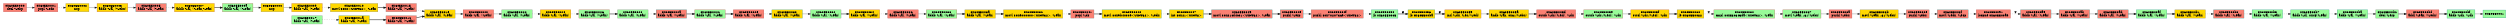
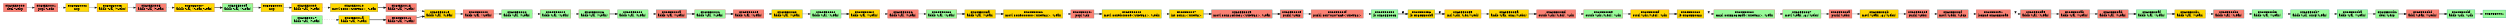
  digraph {
    rankdir=LR
    node [color=brown fillcolor=salmon shape=rectangle style=filled]
    edge [color="#000000" style=dotted]
    n1 [label="0x60550000\ndecl %ebp"]
    n2 [label="0x60550001\npopl %edx"]
    n3 [color=gray40 fillcolor=gold label="0x60550002\nnop "]
    n4 [fillcolor=gold label="0x60550003\naddb %al, (%ebx)"]
    n5 [color=teal label="0x60550005\naddb %al, (%eax)"]
    n6 [fillcolor=gold label="0x60550007\naddb %al, (%eax,%eax)"]
    n7 [fillcolor=palegreen label="0x6055000a\naddb %al, (%eax)"]
    n8 [color=gray40 fillcolor=gold label="0x6055000c\nnop "]
    n9 [fillcolor=gold label="0x6055000e\naddb %al, (%eax)"]
    n10 [color=gray40 fillcolor=gold label="0x60550010\nmovl $0x0<UINT32>, %eax"]
    n11 [color=gray40 label="0x60550015\naddb %al, (%eax)"]
    n12 [color=gray40 fillcolor=gold label="0x6055001e\naddb %al, (%eax)"]
    n13 [color=gray40 fillcolor=palegreen label="0x60550017\naddb %al, (%eax)"]
    n14 [color=teal fillcolor=gold label="0x6055001a\naddb %al, (%eax)"]
    n15 [color=gray40 label="0x6055001c\naddb %al, (%eax)"]
    n16 [label="0x60550020\naddb %al, (%eax)"]
    n17 [color=gray40 fillcolor=palegreen label="0x60550022\naddb %al, (%eax)"]
-   n18 [fillcolor=gold label="0x60550024\naddb %al, (%eax)"]
+   n18 [fillcolor=palegreen label="0x60550024\naddb %al, (%eax)"]
    n19 [fillcolor=palegreen label="0x60550026\naddb %al, (%eax)"]
    n20 [color=gray40 fillcolor=palegreen label="0x60550028\naddb %al, (%eax)"]
    n21 [color=teal label="0x6055002a\naddb %al, (%eax)"]
    n22 [fillcolor=palegreen label="0x6055002c\naddb %al, (%eax)"]
    n23 [label="0x6055002e\naddb %al, (%eax)"]
    n24 [color=teal fillcolor=gold label="0x60550030\naddb %al, (%eax)"]
    n25 [color=gray40 fillcolor=palegreen label="0x60550032\naddb %al, (%eax)"]
    n26 [fillcolor=gold label="0x60550034\naddb %al, (%eax)"]
    n27 [label="0x60550036\naddb %al, (%eax)"]
    n28 [fillcolor=palegreen label="0x60550038\naddb %al, (%eax)"]
    n29 [color=gray40 fillcolor=gold label="0x6055003a\naddb %al, (%eax)"]
    n30 [color=gray40 fillcolor=gold label="0x6055003c\nmovl $0xe000000<UINT32>, %eax"]
    n31 [color=gray40 label="0x60550041\npopl %ds"]
    n32 [color=teal fillcolor=gold label="0x60550042\nmovl $0x9b4000e<UINT32>, %edx"]
    n33 [color=teal fillcolor=gold label="0x60550047\nint $0x21<UINT8>"]
    n34 [color=teal label="0x60550049\nmovl $0x21cd4c01<UINT32>, %eax"]
    n35 [color=teal label="0x6055004e\npushl %esp"]
    n36 [color=gray40 label="0x6055004f\npushl $0x70207369<UINT32>"]
    n37 [color=teal fillcolor=palegreen label="0x60550054\njb 0x605500c5"]
    n38 [color=teal fillcolor=gold label="0x60550056\njb 0x605500ba"]
    n39 [fillcolor=gold label="0x60550059\ninsl %dx, %es:(%edi)"]
    n40 [color=gray40 fillcolor=gold label="0x6055005a\nandb %ah, 0x61(%ebx)"]
    n41 [label="0x6055005d\noutsb %ds:(%esi), %dx"]
    n42 [fillcolor=palegreen label="0x6055005e\noutsb %ds:(%esi), %dx"]
    n43 [fillcolor=gold label="0x6055005f\noutsl %ds:(%esi), %dx"]
    n44 [color=gray40 fillcolor=gold label="0x60550060\nje 0x60550082"]
    n45 [fillcolor=palegreen label="0x60550082\ncmpl $0x53c343da<UINT32>, %eax"]
    n46 [fillcolor=palegreen label="0x60550087\nmovl %eax, -61(%ebx)"]
    n47 [label="0x6055008a\npushl %ebx"]
    n48 [color=gray40 fillcolor=gold label="0x6055008b\nmovl %eax, -61(%ebx)"]
    n49 [color=gray40 label="0x6055008e\npushl %ebx"]
    n50 [color=teal label="0x6055008f\nmovl %edx, %esp"]
    n51 [label="0x60550091\nloopne 0x605500a9"]
    n52 [color=teal label="0x605500a9\naddb %al, (%eax)"]
    n53 [color=teal label="0x605500ab\naddb %al, (%eax)"]
    n54 [color=teal label="0x605500ad\naddb %al, (%eax)"]
    n55 [color=teal fillcolor=palegreen label="0x605500af\naddb %al, (%eax)"]
    n56 [color=gray40 fillcolor=gold label="0x605500b1\naddb %al, (%eax)"]
    n57 [color=teal label="0x605500b3\naddb %al, (%eax)"]
    n58 [color=teal fillcolor=palegreen label="0x605500b5\naddb %al, (%eax)"]
    n59 [color=teal fillcolor=palegreen label="0x605500b7\naddb %dl, 0x45(%eax)"]
    n60 [color=teal fillcolor=palegreen label="0x605500ba\naddb %al, (%eax)"]
    n61 [color=gray40 fillcolor=palegreen label="0x605500bc\ndecl %esp"]
    n62 [label="0x605500bd\naddl %eax, (%edx)"]
    n63 [color=teal fillcolor=palegreen label="0x605500bf\naddb %dh, %dh"]
    n64 [color=teal fillcolor=palegreen label="0x605500c1"]
    n1 -> n2 [style=solid]
    n2 -> n3
    n3 -> n4 [style=solid]
    n4 -> n5 [style=solid]
    n5 -> n6
    n6 -> n7 [style=bold]
    n7 -> n8 [style=solid]
    n8 -> n9 [style=solid]
    n9 -> n10
    n10 -> n11 [style=bold]
    n11 -> n12
    n12 -> n16 [style=solid]
    n13 -> n14
    n14 -> n15 [style=bold]
    n15 -> n12 [style=bold]
    n16 -> n17 [style=solid]
    n17 -> n18
    n18 -> n19
    n19 -> n20 [style=bold]
    n20 -> n21
    n21 -> n22 [style=bold]
    n22 -> n23 [style=bold]
    n23 -> n24
    n24 -> n25 [style=solid]
    n25 -> n26 [style=bold]
    n26 -> n27
    n27 -> n28 [style=solid]
    n28 -> n29 [style=bold]
    n29 -> n30 [style=bold]
    n30 -> n31
    n31 -> n32 [style=bold]
    n32 -> n33
    n33 -> n34 [style=bold]
    n34 -> n35 [style=bold]
    n35 -> n36 [style=solid]
    n36 -> n37
    n37 -> n38 [label=F style=bold]
    n38 -> n39 [label=F style=bold]
    n39 -> n40 [style=solid]
    n40 -> n41 [style=bold]
    n41 -> n42
    n42 -> n43 [style=solid]
    n43 -> n44 [style=bold]
    n44 -> n45 [label=T]
    n45 -> n46
    n46 -> n47 [style=solid]
    n47 -> n48 [style=solid]
    n48 -> n49 [style=solid]
    n49 -> n50
    n50 -> n51
    n51 -> n52 [label=T]
    n52 -> n53 [style=solid]
    n53 -> n54 [style=solid]
    n54 -> n55 [style=bold]
    n55 -> n56 [style=bold]
    n56 -> n57
    n57 -> n58
    n58 -> n59
    n59 -> n60
    n60 -> n61 [style=solid]
    n61 -> n62 [style=bold]
    n62 -> n63 [style=bold]
    n63 -> n64 [style=solid]
  }
